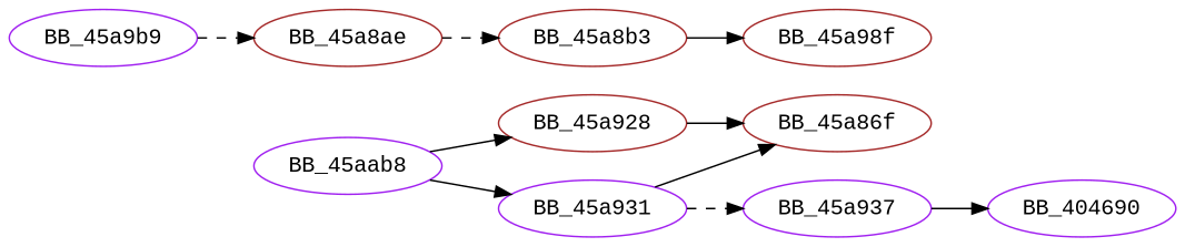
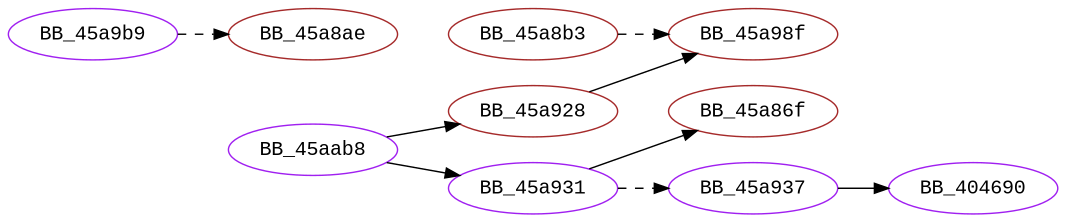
  digraph {
    fontname="Liberation Mono"
    rankdir=LR
    node [color=brown fontname="Liberation Mono"]
    edge [fontname="Liberation Mono" style=solid]
    BB_45a86f
    BB_45a8ae
    BB_45a9b9 [color=purple]
    BB_45a8b3
    BB_45a98f
    BB_45a928
    BB_45a931 [color=purple]
    BB_45a937 [color=purple]
    BB_404690 [color=purple]
    BB_45aab8 [color=purple]
-   BB_45a8ae -> BB_45a8b3 [style=dashed]
    BB_45a9b9 -> BB_45a8ae [style=dashed]
-   BB_45a8b3 -> BB_45a98f
-   BB_45a928 -> BB_45a86f
+   BB_45a8b3 -> BB_45a98f [style=dashed]
+   BB_45a928 -> BB_45a98f
    BB_45a931 -> BB_45a86f
    BB_45a931 -> BB_45a937 [style=dashed]
    BB_45a937 -> BB_404690
    BB_45aab8 -> BB_45a928
    BB_45aab8 -> BB_45a931
  }
